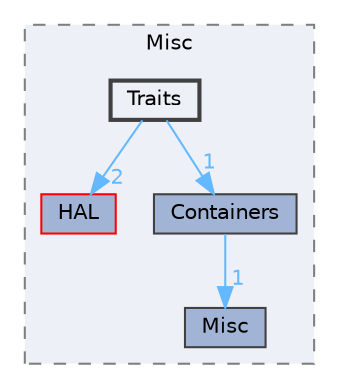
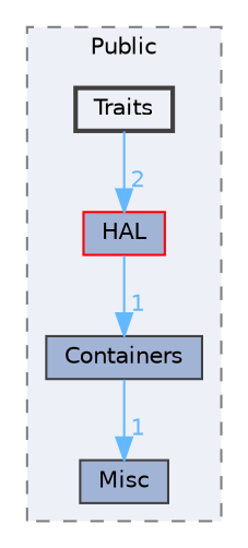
  digraph {
    compound=true
    node [color=grey25 fillcolor="#a2b4d6" fontname=Helvetica fontsize=10 shape=box style=filled]
    edge [color=steelblue1 fontcolor=steelblue1 fontname=Helvetica fontsize=10 headlabel=1 labeldistance=1.5 labelfontname=Helvetica labelfontsize=10]
    n1 [color=red height=0.2 label=HAL width=0.4]
    n2 [height=0.2 label=Containers width=0.4]
    n3 [height=0.2 label=Misc width=0.4]
    n4 [fillcolor="#edf0f7" height=0.2 label=Traits style="filled,bold" width=0.4]
    subgraph cluster_1 {
      bgcolor="#edf0f7"
      fontname=Helvetica
      fontsize=10
-     label=Misc
+     label=Public
      pencolor=grey50
      style="filled,dashed"
      n1
      n2
      n3
      n4
    }
    n2 -> n3
    n4 -> n1 [headlabel=2]
-   n4 -> n2
+   n1 -> n2
  }
